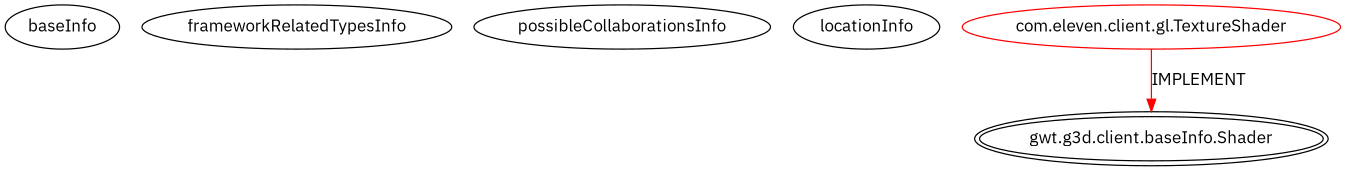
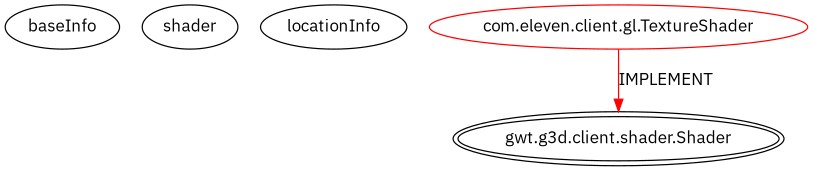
  digraph {
    fontname="IBM Plex Sans"
    node [fontname="IBM Plex Sans"]
    baseInfo [category=extension_graph graphId=4306 isAnonymous=false possibleRelation=false]
-   frameworkRelatedTypesInfo [0="gwt.g3d.client.shader.Shader"]
-   possibleCollaborationsInfo
+   frameworkRelatedTypesInfo [0="gwt.g3d.client.shader.Shader" label=shader]
    locationInfo [contextSignature=TextureShader filePath="/pkamenarsky-ocean/ocean-master/src/com/eleven/client/gl/TextureShader.java" graphId=4306 projectName="pkamenarsky-ocean"]
    n5 [color=red isFrameworkType=false label="com.eleven.client.gl.TextureShader" vertexType=ROOT_CLIENT_CLASS_DECLARATION]
-   n6 [isFrameworkType=true label="gwt.g3d.client.baseInfo.Shader" peripheries=2 vertexType=FRAMEWORK_INTERFACE_TYPE]
+   n6 [isFrameworkType=true label="gwt.g3d.client.shader.Shader" peripheries=2 vertexType=FRAMEWORK_INTERFACE_TYPE]
    n5 -> n6 [color=red label=IMPLEMENT fontname="IBM Plex Sans"]
  }
